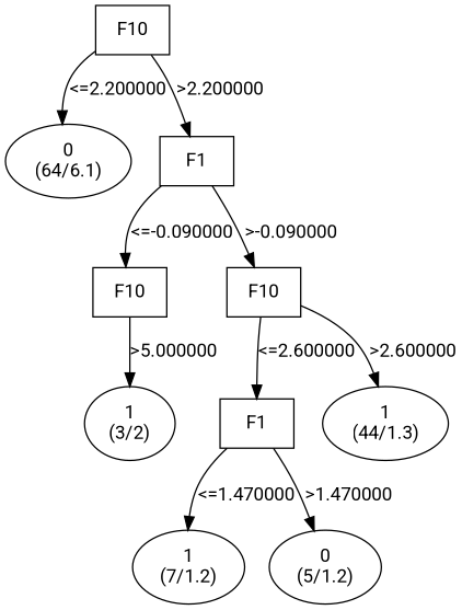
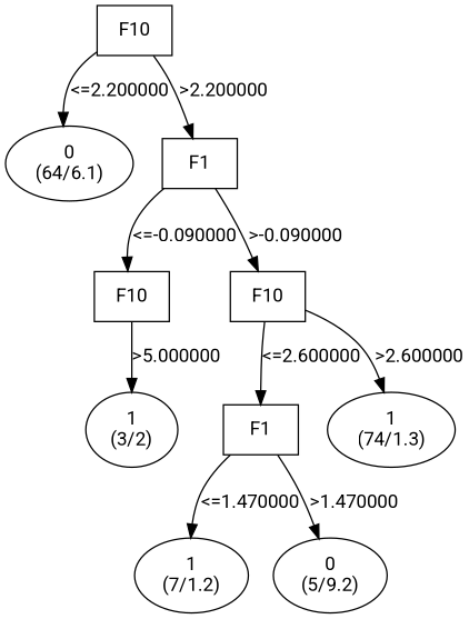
  digraph {
    fontname=Roboto
    node [fontname=Roboto shape=box]
    edge [fontname=Roboto]
    n1 [label="F10\n"]
    n2 [label="0\n(64/6.1)" shape=ellipse]
    n3 [label="F1\n"]
    n4 [label="F10\n"]
    n5 [label="F10\n"]
    n6 [label="1\n(3/2)" shape=ellipse]
    n7 [label="F1\n"]
-   n8 [label="1\n(44/1.3)" shape=ellipse]
+   n8 [label="1\n(74/1.3)" shape=ellipse]
    n9 [label="1\n(7/1.2)" shape=ellipse]
-   n10 [label="0\n(5/1.2)" shape=ellipse]
+   n10 [label="0\n(5/9.2)" shape=ellipse]
    n1 -> n2 [label="<=2.200000"]
    n1 -> n3 [label=">2.200000"]
    n3 -> n4 [label="<=-0.090000"]
    n3 -> n5 [label=">-0.090000"]
    n4 -> n6 [label=">5.000000"]
    n5 -> n7 [label="<=2.600000"]
    n5 -> n8 [label=">2.600000"]
    n7 -> n9 [label="<=1.470000"]
    n7 -> n10 [label=">1.470000"]
  }
